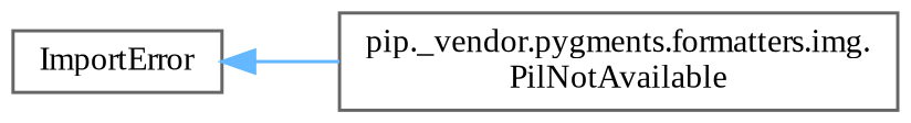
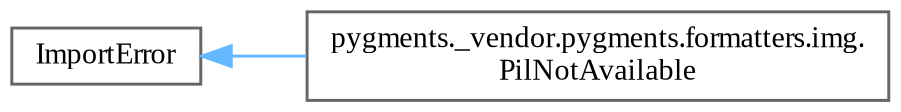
  digraph {
    rankdir=LR
    fontname="Liberation Serif"
    node [color=grey40 fillcolor=white fontname="Liberation Serif" fontsize=10 shape=box style=filled]
    n1 [height=0.2 label=ImportError width=0.4]
-   n2 [height=0.2 label="pip._vendor.pygments.formatters.img.\lPilNotAvailable" width=0.4]
+   n2 [height=0.2 label="pygments._vendor.pygments.formatters.img.\lPilNotAvailable" width=0.4]
    n1 -> n2 [color=steelblue1 dir=back fontname="Liberation Serif" fontsize=10 labelfontname=Helvetica labelfontsize=10 style=solid]
  }
